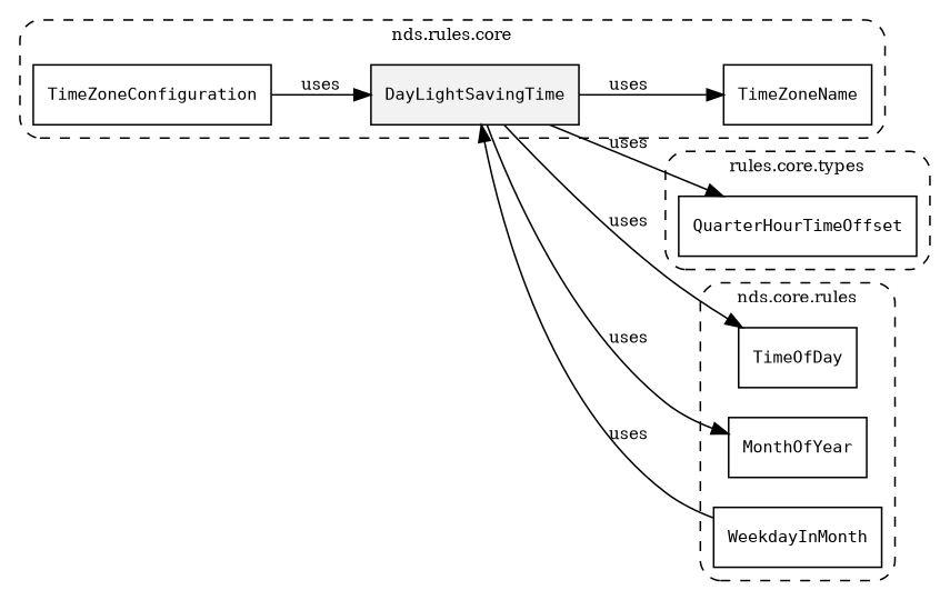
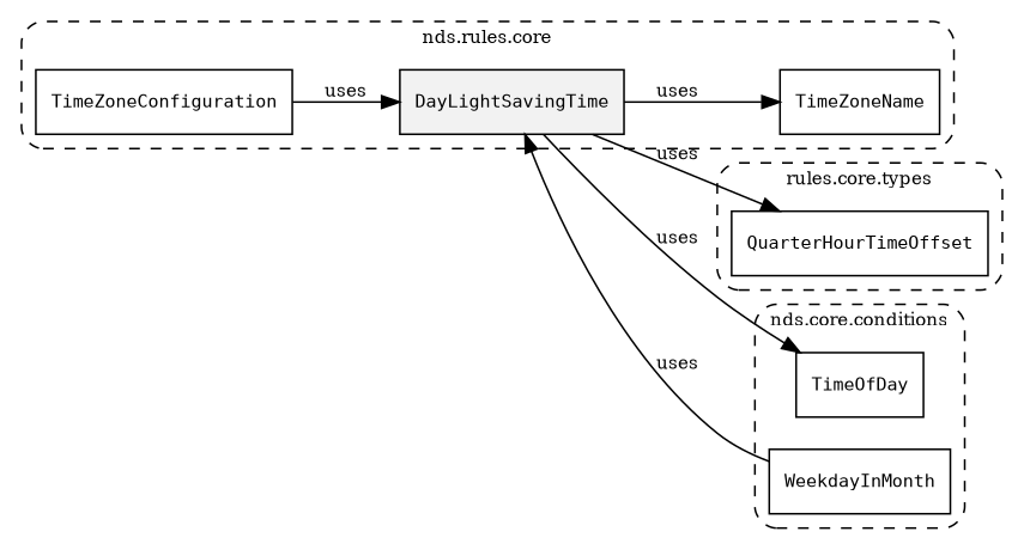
  digraph {
    fontsize=10
    rankdir=LR
    node [fontsize=10 shape=box]
    edge [fontsize=10]
    n1 [fillcolor="#0000000D" label=<<font face="monospace"><table align="center" border="0" cellspacing="0" cellpadding="0"><tr><td href="../../../content/packages/nds.rules.types.html#Structure-DayLightSavingTime" title="Structure defined in nds.rules.types">DayLightSavingTime</td></tr></table></font>> style=filled]
    n2 [label=<<font face="monospace"><table align="center" border="0" cellspacing="0" cellpadding="0"><tr><td href="../../../content/packages/nds.rules.types.html#Structure-TimeZoneName" title="Structure defined in nds.rules.types">TimeZoneName</td></tr></table></font>>]
    n3 [label=<<font face="monospace"><table align="center" border="0" cellspacing="0" cellpadding="0"><tr><td href="../../../content/packages/nds.rules.types.html#Structure-TimeZoneConfiguration" title="Structure defined in nds.rules.types">TimeZoneConfiguration</td></tr></table></font>>]
    n4 [label=<<font face="monospace"><table align="center" border="0" cellspacing="0" cellpadding="0"><tr><td href="../../../content/packages/nds.core.types.html#Subtype-QuarterHourTimeOffset" title="Subtype defined in nds.core.types">QuarterHourTimeOffset</td></tr></table></font>>]
    n5 [label=<<font face="monospace"><table align="center" border="0" cellspacing="0" cellpadding="0"><tr><td href="../../../content/packages/nds.core.conditions.html#Structure-TimeOfDay" title="Structure defined in nds.core.conditions">TimeOfDay</td></tr></table></font>>]
    n6 [label=<<font face="monospace"><table align="center" border="0" cellspacing="0" cellpadding="0"><tr><td href="../../../content/packages/nds.core.conditions.html#Structure-WeekdayInMonth" title="Structure defined in nds.core.conditions">WeekdayInMonth</td></tr></table></font>>]
-   n7 [label=<<font face="monospace"><table align="center" border="0" cellspacing="0" cellpadding="0"><tr><td href="../../../content/packages/nds.core.conditions.html#Subtype-MonthOfYear" title="Subtype defined in nds.core.conditions">MonthOfYear</td></tr></table></font>>]
    subgraph cluster_1 {
      label="nds.rules.core"
      style="dashed, rounded"
      n1
      n2
      n3
    }
    subgraph cluster_2 {
      label="rules.core.types"
      style="dashed, rounded"
      n4
    }
    subgraph cluster_3 {
-     label="nds.core.rules"
+     label="nds.core.conditions"
      style="dashed, rounded"
      n5
      n6
-     n7
    }
    n1 -> n2 [label=uses]
    n1 -> n4 [label=uses]
    n1 -> n5 [label=uses]
-   n1 -> n7 [label=uses]
    n3 -> n1 [label=uses]
    n6 -> n1 [label=uses]
  }
